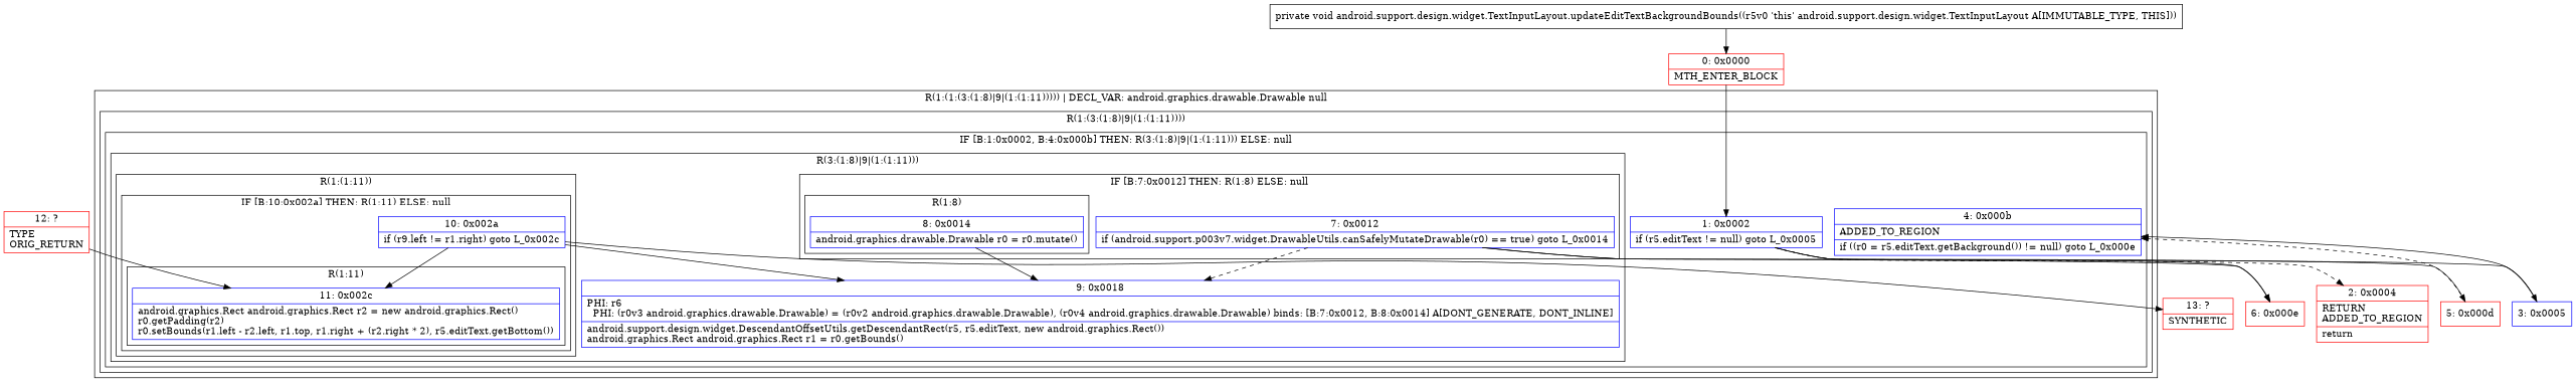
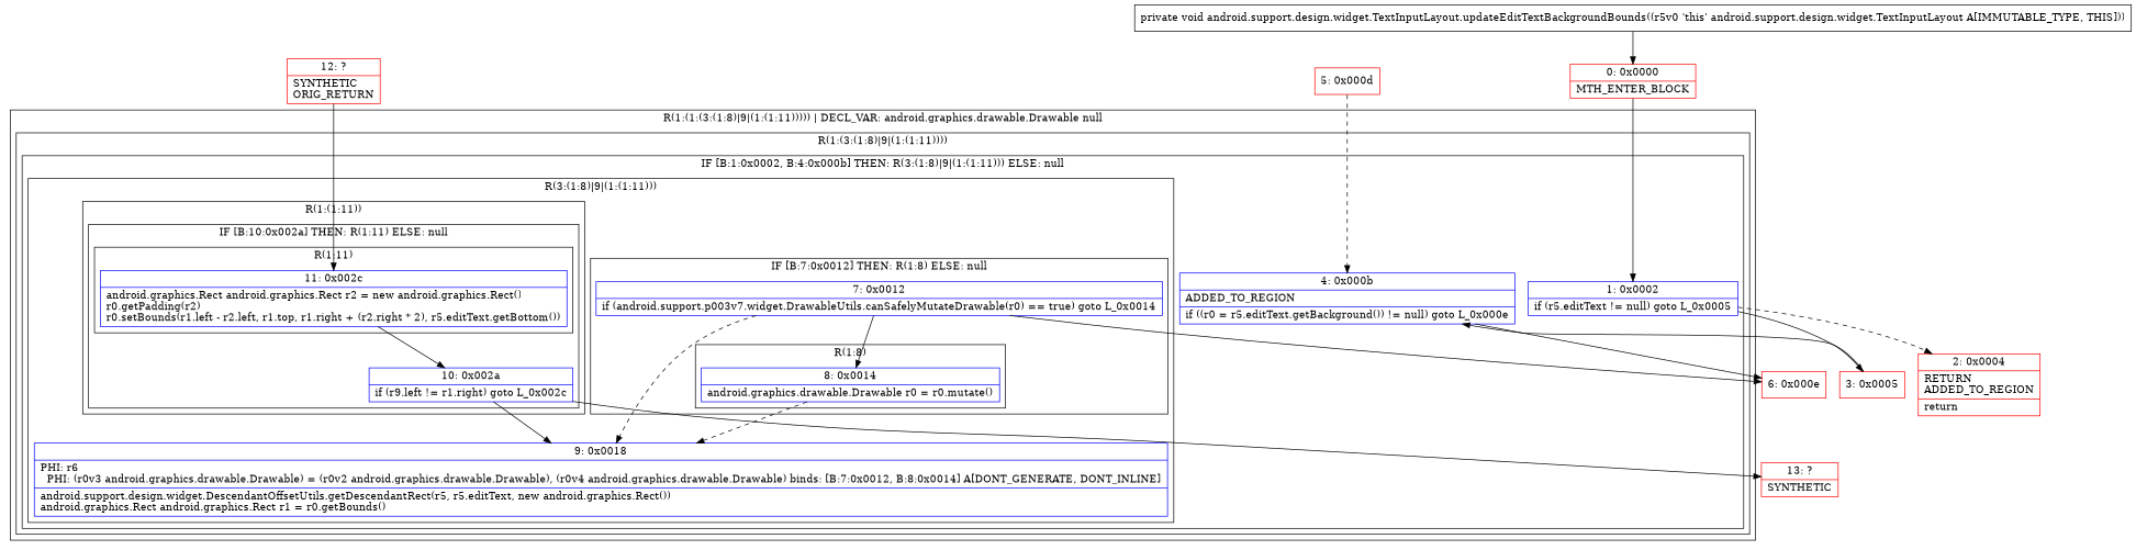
  digraph {
    node [color=blue shape=record]
    n1 [label="{8\:\ 0x0014|android.graphics.drawable.Drawable r0 = r0.mutate()\l}"]
    n2 [label="{7\:\ 0x0012|if (android.support.p003v7.widget.DrawableUtils.canSafelyMutateDrawable(r0) == true) goto L_0x0014\l}"]
    n3 [label="{11\:\ 0x002c|android.graphics.Rect android.graphics.Rect r2 = new android.graphics.Rect()\lr0.getPadding(r2)\lr0.setBounds(r1.left \- r2.left, r1.top, r1.right + (r2.right * 2), r5.editText.getBottom())\l}"]
    n4 [label="{10\:\ 0x002a|if (r9.left != r1.right) goto L_0x002c\l}"]
    n5 [label="{9\:\ 0x0018|PHI: r6 \l  PHI: (r0v3 android.graphics.drawable.Drawable) = (r0v2 android.graphics.drawable.Drawable), (r0v4 android.graphics.drawable.Drawable) binds: [B:7:0x0012, B:8:0x0014] A[DONT_GENERATE, DONT_INLINE]\l|android.support.design.widget.DescendantOffsetUtils.getDescendantRect(r5, r5.editText, new android.graphics.Rect())\landroid.graphics.Rect android.graphics.Rect r1 = r0.getBounds()\l}"]
    n6 [label="{1\:\ 0x0002|if (r5.editText != null) goto L_0x0005\l}"]
    n7 [label="{4\:\ 0x000b|ADDED_TO_REGION\l|if ((r0 = r5.editText.getBackground()) != null) goto L_0x000e\l}"]
    n8 [color=red label="{6\:\ 0x000e}"]
    n9 [color=red label="{13\:\ ?|SYNTHETIC\l}"]
    n10 [color=red label="{2\:\ 0x0004|RETURN\lADDED_TO_REGION\l|return\l}"]
-   n11 [label="{3\:\ 0x0005}"]
+   n11 [color=red label="{3\:\ 0x0005}"]
    n12 [color=red label="{5\:\ 0x000d}"]
-   n13 [color=red label="{12\:\ ?|TYPE\lORIG_RETURN\l}"]
+   n13 [color=red label="{12\:\ ?|SYNTHETIC\lORIG_RETURN\l}"]
    n14 [color=red label="{0\:\ 0x0000|MTH_ENTER_BLOCK\l}"]
    n15 [label="{private void android.support.design.widget.TextInputLayout.updateEditTextBackgroundBounds((r5v0 'this' android.support.design.widget.TextInputLayout A[IMMUTABLE_TYPE, THIS])) }" color=""]
    subgraph cluster_1 {
      label="R(1:(1:(3:(1:8)|9|(1:(1:11))))) | DECL_VAR: android.graphics.drawable.Drawable null\l"
      subgraph cluster_2 {
        label="R(1:(3:(1:8)|9|(1:(1:11))))"
        subgraph cluster_3 {
          label="IF [B:1:0x0002, B:4:0x000b] THEN: R(3:(1:8)|9|(1:(1:11))) ELSE: null"
          n6
          n7
          subgraph cluster_4 {
            label="R(3:(1:8)|9|(1:(1:11)))"
            n5
            subgraph cluster_5 {
              label="IF [B:7:0x0012] THEN: R(1:8) ELSE: null"
              n2
              subgraph cluster_6 {
                label="R(1:8)"
                n1
              }
            }
            subgraph cluster_7 {
              label="R(1:(1:11))"
              subgraph cluster_8 {
                label="IF [B:10:0x002a] THEN: R(1:11) ELSE: null"
                n4
                subgraph cluster_9 {
                  label="R(1:11)"
                  n3
                }
              }
            }
          }
        }
      }
    }
-   n1 -> n5
-   n2 -> n12
+   n1 -> n5 [style=dashed]
+   n2 -> n1
    n2 -> n5 [style=dashed]
    n2 -> n8
-   n4 -> n3
+   n3 -> n4
    n4 -> n5
    n4 -> n9 [style=solid]
    n6 -> n10 [style=dashed]
    n6 -> n11
-   n6 -> n8
+   n7 -> n8
    n11 -> n7
    n12 -> n7 [style=dashed]
    n13 -> n3
    n14 -> n6
    n15 -> n14
  }
